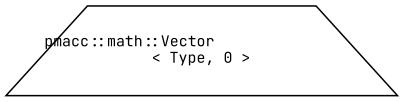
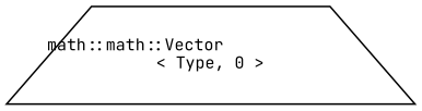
  digraph {
    rankdir=LR
    fontname="JetBrains Mono"
-   n1 [color=black fillcolor=white fontname="JetBrains Mono" fontsize=10 height=0.2 label="pmacc::math::Vector\l\< Type, 0 \>" shape=trapezium style=filled width=0.4]
+   n1 [color=black fillcolor=white fontname="JetBrains Mono" fontsize=10 height=0.2 label="math::math::Vector\l\< Type, 0 \>" shape=trapezium style=filled width=0.4]
  }
